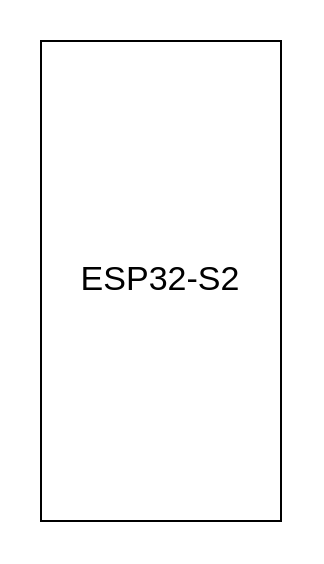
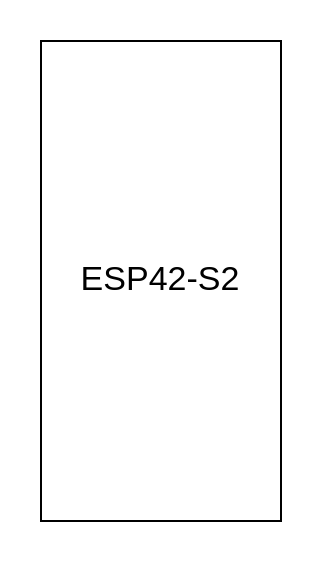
  <mxCell id="0" />
  <mxCell id="1" parent="0" />
- <mxCell id="2" value="&lt;font style=&quot;font-size: 17px;&quot;&gt;ESP32-S2&lt;/font&gt;" style="rounded=0;whiteSpace=wrap;html=1;" vertex="1" parent="1"><mxGeometry x="20" y="20" width="120" height="240" as="geometry" /></mxCell>
+ <mxCell id="2" value="&lt;font style=&quot;font-size: 17px;&quot;&gt;ESP42-S2&lt;/font&gt;" style="rounded=0;whiteSpace=wrap;html=1;" vertex="1" parent="1"><mxGeometry x="20" y="20" width="120" height="240" as="geometry" /></mxCell>
